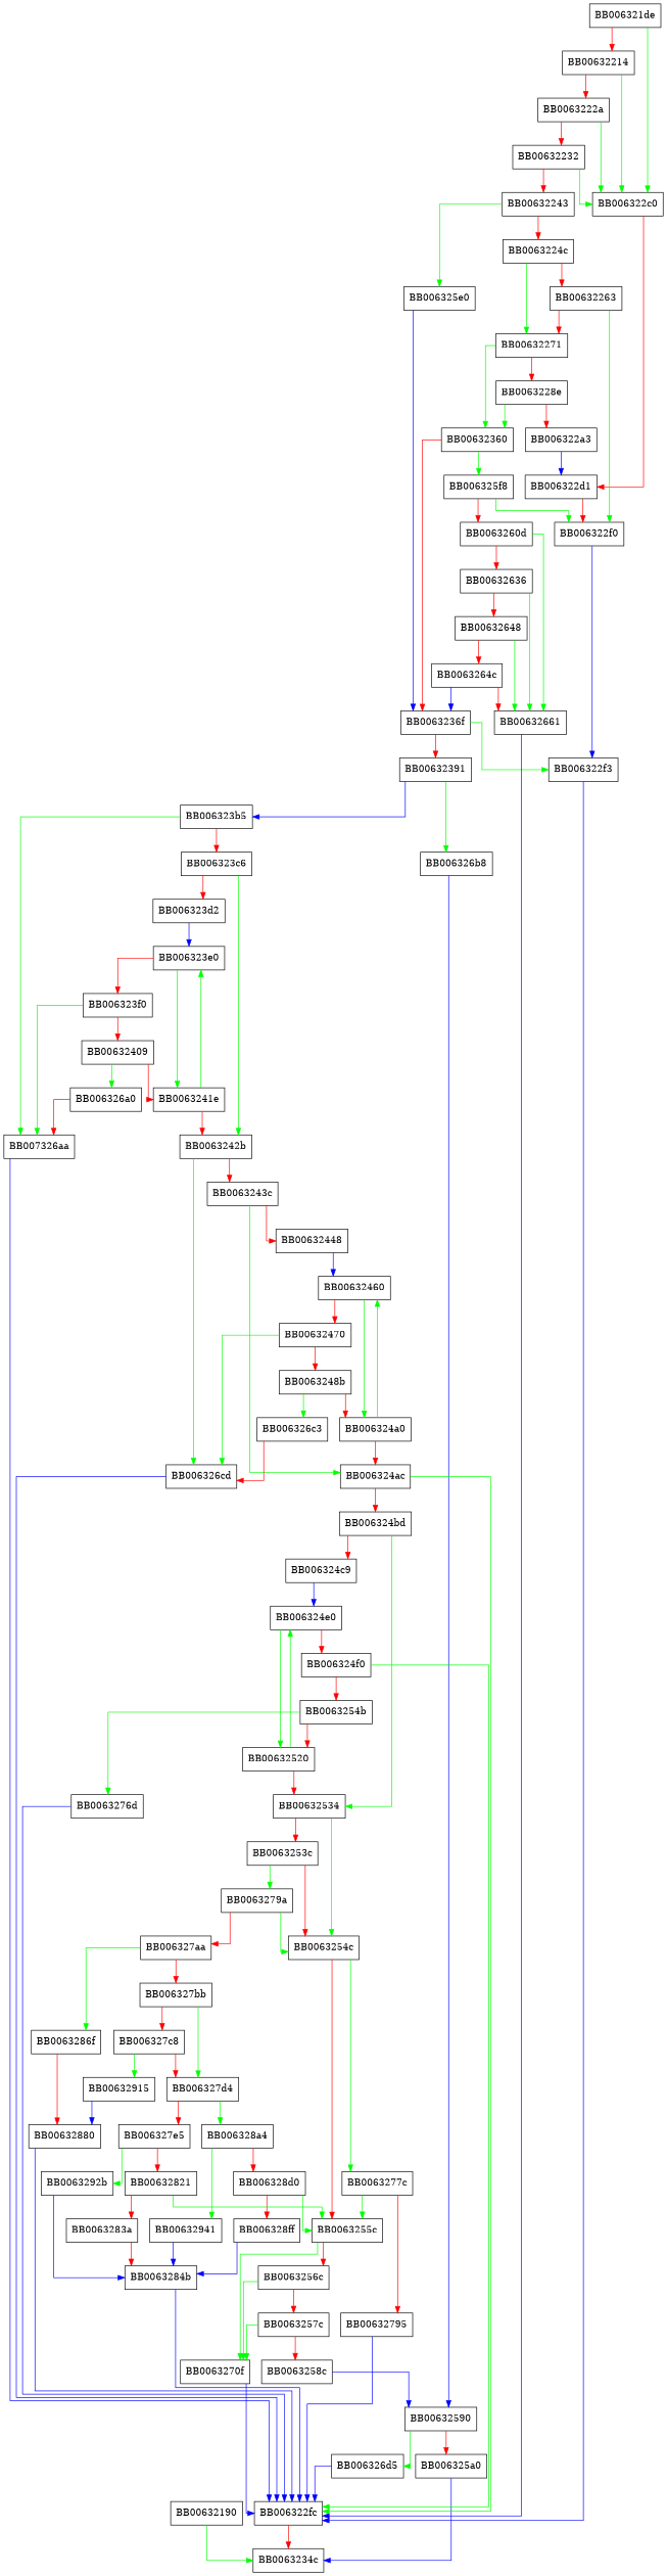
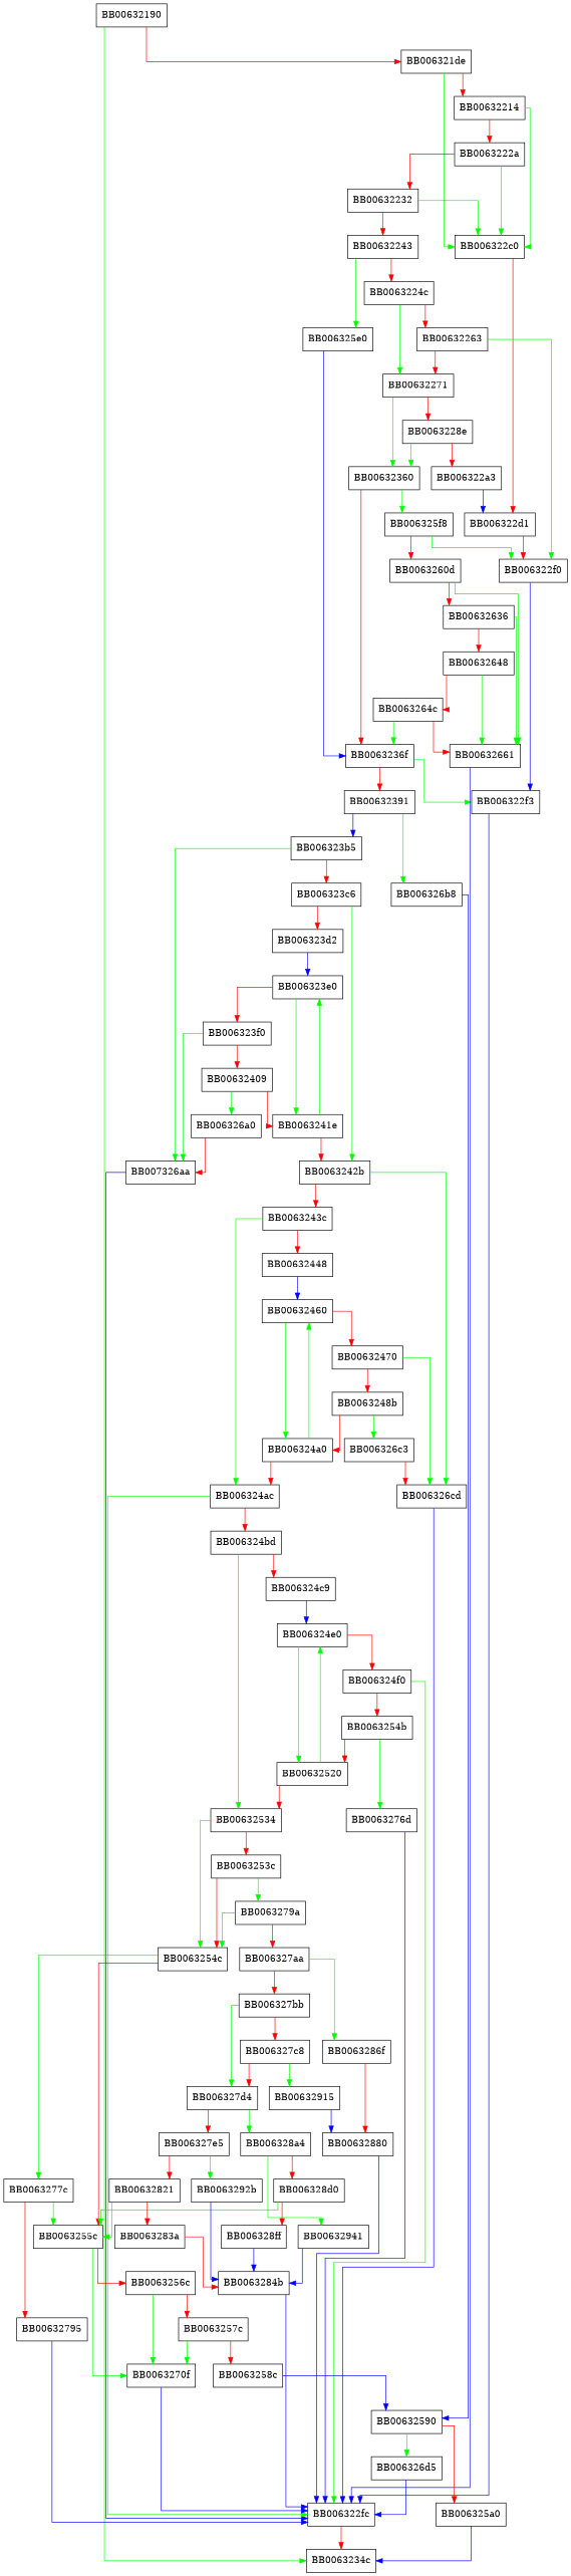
  digraph {
    splines=ortho
    node [shape=box]
    edge [color=red]
    BB00632190
    BB0063234c
    BB006321de
    BB006322c0
    BB00632214
    BB006322d1
    BB0063222a
    BB006322f0
    BB00632232
    BB00632243
    BB006325e0
    BB0063224c
    BB0063236f
    BB00632271
    BB00632263
    BB006322f3
    BB00632391
    BB00632360
    BB0063228e
    BB006325f8
    BB006322a3
    BB006322fc
    BB0063260d
    BB00632661
    BB00632636
    BB006326b8
    BB006323b5
    BB00632590
    n29 [label=BB007326aa]
    BB006323c6
    BB006326d5
    BB006325a0
    BB0063242b
    BB006323d2
    BB006326cd
    BB0063243c
    BB006323e0
    BB006324ac
    BB00632448
    BB0063241e
    BB006323f0
    BB00632409
    BB006326a0
    BB006324bd
    BB00632460
    BB00632534
    BB006324c9
    BB006324a0
    BB00632470
    BB0063248b
    BB006326c3
    BB0063254c
    BB0063253c
    BB006324e0
    BB0063277c
    BB0063255c
    BB0063279a
    BB00632520
    BB006324f0
    n60 [label=BB0063254b]
    BB0063276d
    BB00632795
    BB0063270f
    BB0063256c
    BB006327aa
    BB0063286f
    BB006327bb
    BB0063257c
    BB0063258c
    BB00632648
    BB0063264c
    BB00632880
    BB006327d4
    BB006327c8
    BB006328a4
    BB006327e5
    BB00632915
    BB00632941
    BB006328d0
    BB0063292b
    BB00632821
    BB0063284b
    BB006328ff
    BB0063283a
    BB00632190 -> BB0063234c [color=green]
+   BB00632190 -> BB006321de
    BB006321de -> BB006322c0 [color=green]
    BB006321de -> BB00632214
    BB006322c0 -> BB006322d1
    BB00632214 -> BB006322c0 [color=green]
    BB00632214 -> BB0063222a
    BB006322d1 -> BB006322f0
    BB0063222a -> BB006322c0 [color=green]
    BB0063222a -> BB00632232
    BB006322f0 -> BB006322f3 [color=blue]
    BB00632232 -> BB006322c0 [color=green]
    BB00632232 -> BB00632243
    BB00632243 -> BB006325e0 [color=green]
    BB00632243 -> BB0063224c
    BB006325e0 -> BB0063236f [color=blue]
    BB0063224c -> BB00632271 [color=green]
    BB0063224c -> BB00632263
    BB0063236f -> BB006322f3 [color=green]
    BB0063236f -> BB00632391
    BB00632271 -> BB00632360 [color=green]
    BB00632271 -> BB0063228e
    BB00632263 -> BB006322f0 [color=green]
    BB00632263 -> BB00632271
    BB006322f3 -> BB006322fc [color=blue]
    BB00632391 -> BB006326b8 [color=green]
    BB00632391 -> BB006323b5 [color=blue]
    BB00632360 -> BB0063236f
    BB00632360 -> BB006325f8 [color=green]
    BB0063228e -> BB00632360 [color=green]
    BB0063228e -> BB006322a3
    BB006325f8 -> BB006322f0 [color=green]
    BB006325f8 -> BB0063260d
    BB006322a3 -> BB006322d1 [color=blue]
    BB006322fc -> BB0063234c
    BB0063260d -> BB00632661 [color=green]
    BB0063260d -> BB00632636
    BB00632661 -> BB006322fc [color=blue]
    BB00632636 -> BB00632661 [color=green]
    BB00632636 -> BB00632648
    BB006326b8 -> BB00632590 [color=blue]
    BB006323b5 -> n29 [color=green]
    BB006323b5 -> BB006323c6
    BB00632590 -> BB006326d5 [color=green]
    BB00632590 -> BB006325a0
    n29 -> BB006322fc [color=blue]
    BB006323c6 -> BB0063242b [color=green]
    BB006323c6 -> BB006323d2
    BB006326d5 -> BB006322fc [color=blue]
    BB006325a0 -> BB0063234c [color=blue]
    BB0063242b -> BB006326cd [color=green]
    BB0063242b -> BB0063243c
    BB006323d2 -> BB006323e0 [color=blue]
    BB006326cd -> BB006322fc [color=blue]
    BB0063243c -> BB006324ac [color=green]
    BB0063243c -> BB00632448
    BB006323e0 -> BB0063241e [color=green]
    BB006323e0 -> BB006323f0
    BB006324ac -> BB006322fc [color=green]
    BB006324ac -> BB006324bd
    BB00632448 -> BB00632460 [color=blue]
    BB0063241e -> BB0063242b
    BB0063241e -> BB006323e0 [color=green]
    BB006323f0 -> n29 [color=green]
    BB006323f0 -> BB00632409
    BB00632409 -> BB0063241e
    BB00632409 -> BB006326a0 [color=green]
    BB006326a0 -> n29
    BB006324bd -> BB00632534 [color=green]
    BB006324bd -> BB006324c9
    BB00632460 -> BB006324a0 [color=green]
    BB00632460 -> BB00632470
    BB00632534 -> BB0063254c [color=green]
    BB00632534 -> BB0063253c
    BB006324c9 -> BB006324e0 [color=blue]
    BB006324a0 -> BB006324ac
    BB006324a0 -> BB00632460 [color=green]
    BB00632470 -> BB006326cd [color=green]
    BB00632470 -> BB0063248b
    BB0063248b -> BB006324a0
    BB0063248b -> BB006326c3 [color=green]
    BB006326c3 -> BB006326cd
    BB0063254c -> BB0063277c [color=green]
    BB0063254c -> BB0063255c
    BB0063253c -> BB0063254c
    BB0063253c -> BB0063279a [color=green]
    BB006324e0 -> BB00632520 [color=green]
    BB006324e0 -> BB006324f0
    BB0063277c -> BB0063255c [color=green]
    BB0063277c -> BB00632795
    BB0063255c -> BB0063270f [color=green]
    BB0063255c -> BB0063256c
    BB0063279a -> BB0063254c [color=green]
    BB0063279a -> BB006327aa
    BB00632520 -> BB00632534
    BB00632520 -> BB006324e0 [color=green]
    BB006324f0 -> BB006322fc [color=green]
    BB006324f0 -> n60
    n60 -> BB00632520
    n60 -> BB0063276d [color=green]
    BB0063276d -> BB006322fc [color=blue]
    BB00632795 -> BB006322fc [color=blue]
    BB0063270f -> BB006322fc [color=blue]
    BB0063256c -> BB0063270f [color=green]
    BB0063256c -> BB0063257c
    BB006327aa -> BB0063286f [color=green]
    BB006327aa -> BB006327bb
    BB0063286f -> BB00632880
    BB006327bb -> BB006327d4 [color=green]
    BB006327bb -> BB006327c8
    BB0063257c -> BB0063270f [color=green]
    BB0063257c -> BB0063258c
    BB0063258c -> BB00632590 [color=blue]
    BB00632648 -> BB00632661 [color=green]
    BB00632648 -> BB0063264c
-   BB0063264c -> BB0063236f [color=blue]
+   BB0063264c -> BB0063236f [color=green]
    BB0063264c -> BB00632661
    BB00632880 -> BB006322fc [color=blue]
    BB006327d4 -> BB006328a4 [color=green]
    BB006327d4 -> BB006327e5
    BB006327c8 -> BB006327d4
    BB006327c8 -> BB00632915 [color=green]
    BB006328a4 -> BB00632941 [color=green]
    BB006328a4 -> BB006328d0
    BB006327e5 -> BB0063292b [color=green]
    BB006327e5 -> BB00632821
    BB00632915 -> BB00632880 [color=blue]
    BB00632941 -> BB0063284b [color=blue]
    BB006328d0 -> BB0063255c [color=green]
    BB006328d0 -> BB006328ff
    BB0063292b -> BB0063284b [color=blue]
    BB00632821 -> BB0063255c [color=green]
    BB00632821 -> BB0063283a
    BB0063284b -> BB006322fc [color=blue]
    BB006328ff -> BB0063284b [color=blue]
    BB0063283a -> BB0063284b
  }
